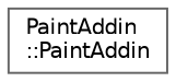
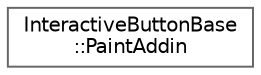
  digraph {
    rankdir=LR
-   n1 [color=grey40 fillcolor=white fontname=Helvetica fontsize=10 height=0.2 label="PaintAddin\l::PaintAddin" shape=box style=filled width=0.4]
+   n1 [color=grey40 fillcolor=white fontname=Helvetica fontsize=10 height=0.2 label="InteractiveButtonBase\l::PaintAddin" shape=box style=filled width=0.4]
  }
